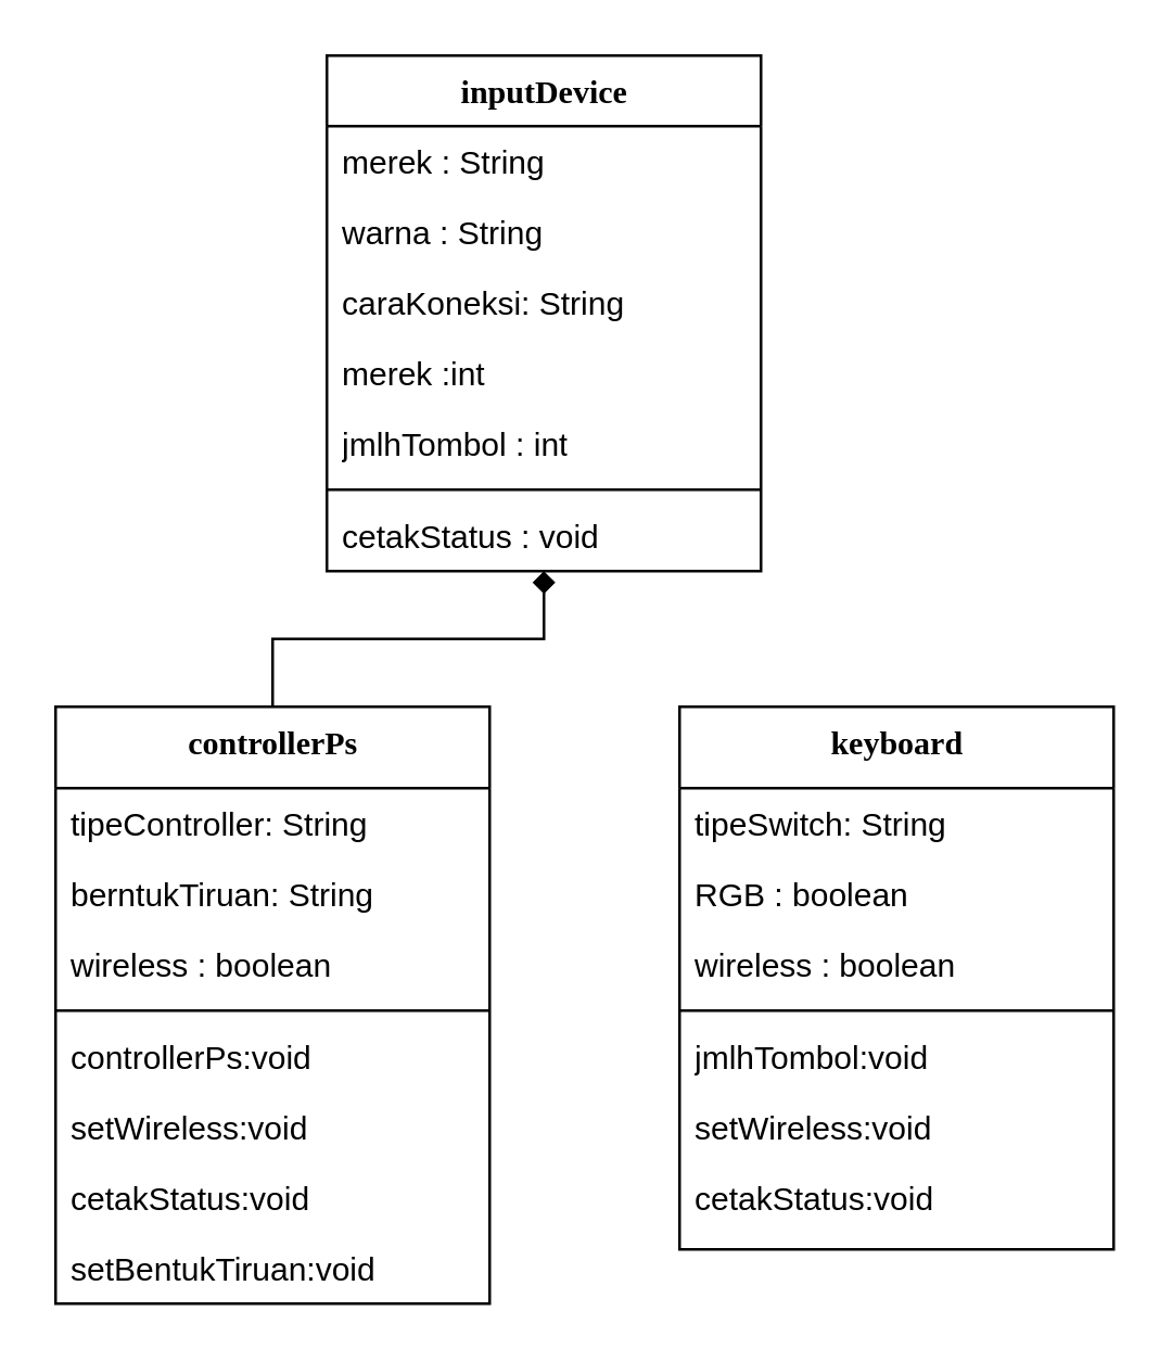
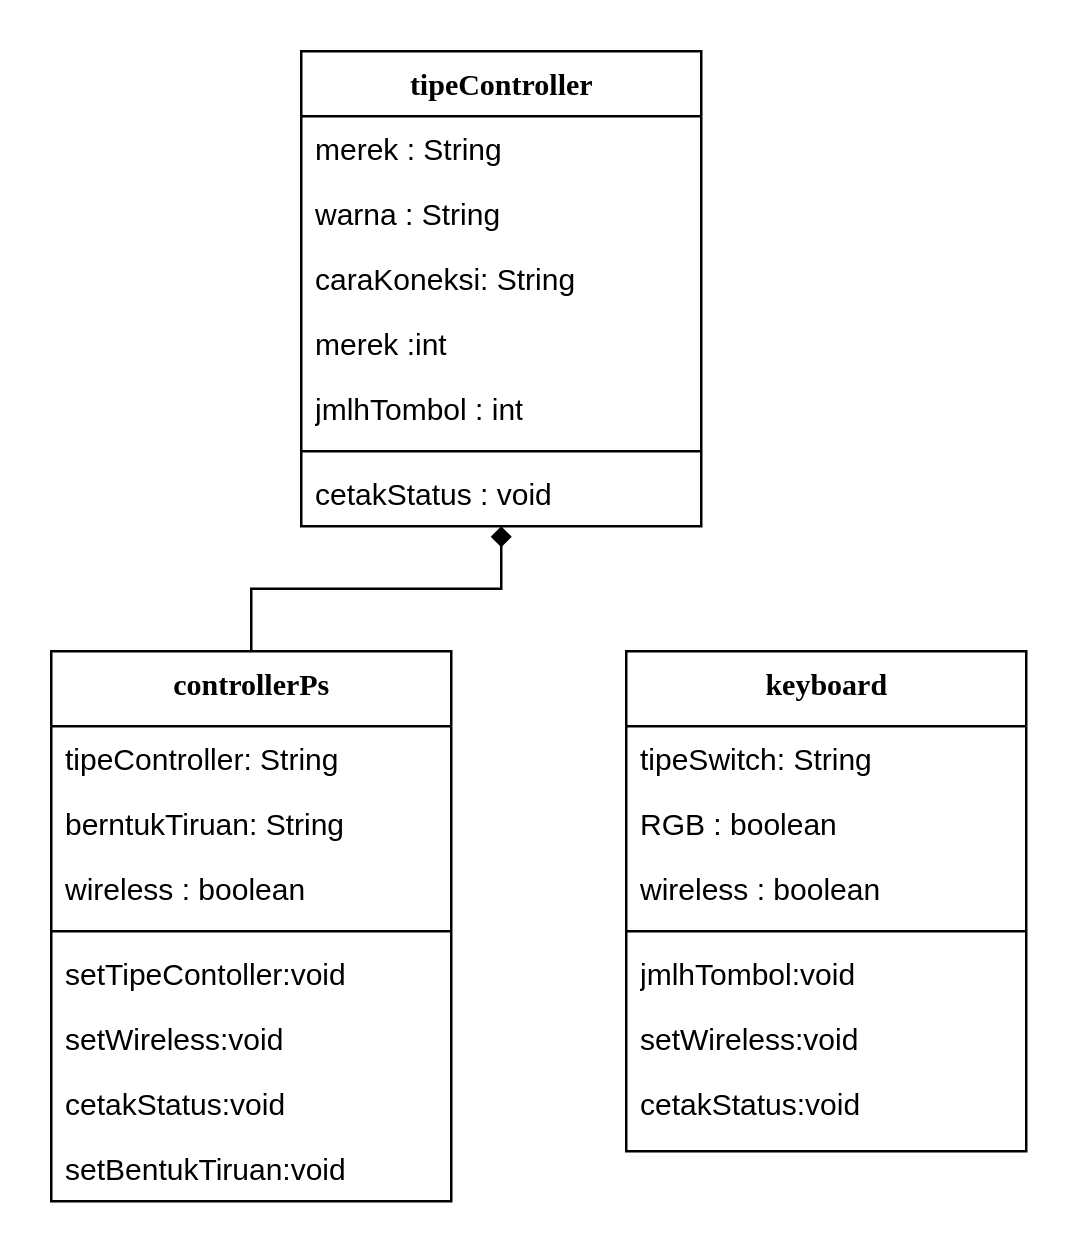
  <mxCell id="0" />
  <mxCell id="1" parent="0" />
- <mxCell id="2" value="inputDevice" style="swimlane;html=1;fontStyle=1;align=center;verticalAlign=top;childLayout=stackLayout;horizontal=1;startSize=26;horizontalStack=0;resizeParent=1;resizeLast=0;collapsible=1;marginBottom=0;swimlaneFillColor=#ffffff;rounded=0;shadow=0;comic=0;labelBackgroundColor=none;strokeWidth=1;fillColor=none;fontFamily=Verdana;fontSize=12" vertex="1" parent="1"><mxGeometry x="120" y="20" width="160" height="190" as="geometry" /></mxCell>
+ <mxCell id="2" value="tipeController" style="swimlane;html=1;fontStyle=1;align=center;verticalAlign=top;childLayout=stackLayout;horizontal=1;startSize=26;horizontalStack=0;resizeParent=1;resizeLast=0;collapsible=1;marginBottom=0;swimlaneFillColor=#ffffff;rounded=0;shadow=0;comic=0;labelBackgroundColor=none;strokeWidth=1;fillColor=none;fontFamily=Verdana;fontSize=12" vertex="1" parent="1"><mxGeometry x="120" y="20" width="160" height="190" as="geometry" /></mxCell>
  <mxCell id="3" value="merek : String" style="text;html=1;strokeColor=none;fillColor=none;align=left;verticalAlign=top;spacingLeft=4;spacingRight=4;whiteSpace=wrap;overflow=hidden;rotatable=0;points=[[0,0.5],[1,0.5]];portConstraint=eastwest;" vertex="1" parent="2"><mxGeometry y="26" width="160" height="26" as="geometry" /></mxCell>
  <mxCell id="4" value="warna : String" style="text;html=1;strokeColor=none;fillColor=none;align=left;verticalAlign=top;spacingLeft=4;spacingRight=4;whiteSpace=wrap;overflow=hidden;rotatable=0;points=[[0,0.5],[1,0.5]];portConstraint=eastwest;" vertex="1" parent="2"><mxGeometry y="52" width="160" height="26" as="geometry" /></mxCell>
  <mxCell id="5" value="caraKoneksi: String" style="text;html=1;strokeColor=none;fillColor=none;align=left;verticalAlign=top;spacingLeft=4;spacingRight=4;whiteSpace=wrap;overflow=hidden;rotatable=0;points=[[0,0.5],[1,0.5]];portConstraint=eastwest;" vertex="1" parent="2"><mxGeometry y="78" width="160" height="26" as="geometry" /></mxCell>
  <mxCell id="6" value="merek :int" style="text;html=1;strokeColor=none;fillColor=none;align=left;verticalAlign=top;spacingLeft=4;spacingRight=4;whiteSpace=wrap;overflow=hidden;rotatable=0;points=[[0,0.5],[1,0.5]];portConstraint=eastwest;" vertex="1" parent="2"><mxGeometry y="104" width="160" height="26" as="geometry" /></mxCell>
  <mxCell id="7" value="jmlhTombol : int" style="text;html=1;strokeColor=none;fillColor=none;align=left;verticalAlign=top;spacingLeft=4;spacingRight=4;whiteSpace=wrap;overflow=hidden;rotatable=0;points=[[0,0.5],[1,0.5]];portConstraint=eastwest;" vertex="1" parent="2"><mxGeometry y="130" width="160" height="26" as="geometry" /></mxCell>
  <mxCell id="8" value="" style="line;html=1;strokeWidth=1;fillColor=none;align=left;verticalAlign=middle;spacingTop=-1;spacingLeft=3;spacingRight=3;rotatable=0;labelPosition=right;points=[];portConstraint=eastwest;" vertex="1" parent="2"><mxGeometry y="156" width="160" height="8" as="geometry" /></mxCell>
  <mxCell id="9" value="cetakStatus : void" style="text;html=1;strokeColor=none;fillColor=none;align=left;verticalAlign=top;spacingLeft=4;spacingRight=4;whiteSpace=wrap;overflow=hidden;rotatable=0;points=[[0,0.5],[1,0.5]];portConstraint=eastwest;" vertex="1" parent="2"><mxGeometry y="164" width="160" height="26" as="geometry" /></mxCell>
  <mxCell id="10" value="keyboard" style="swimlane;html=1;fontStyle=1;align=center;verticalAlign=top;childLayout=stackLayout;horizontal=1;startSize=30;horizontalStack=0;resizeParent=1;resizeLast=0;collapsible=1;marginBottom=0;swimlaneFillColor=#ffffff;rounded=0;shadow=0;comic=0;labelBackgroundColor=none;strokeWidth=1;fillColor=none;fontFamily=Verdana;fontSize=12" vertex="1" parent="1"><mxGeometry x="250" y="260" width="160" height="200" as="geometry" /></mxCell>
  <mxCell id="11" value="tipeSwitch: String" style="text;html=1;strokeColor=none;fillColor=none;align=left;verticalAlign=top;spacingLeft=4;spacingRight=4;whiteSpace=wrap;overflow=hidden;rotatable=0;points=[[0,0.5],[1,0.5]];portConstraint=eastwest;" vertex="1" parent="10"><mxGeometry y="30" width="160" height="26" as="geometry" /></mxCell>
  <mxCell id="12" value="RGB : boolean" style="text;html=1;strokeColor=none;fillColor=none;align=left;verticalAlign=top;spacingLeft=4;spacingRight=4;whiteSpace=wrap;overflow=hidden;rotatable=0;points=[[0,0.5],[1,0.5]];portConstraint=eastwest;" vertex="1" parent="10"><mxGeometry y="56" width="160" height="26" as="geometry" /></mxCell>
  <mxCell id="13" value="wireless : boolean" style="text;html=1;strokeColor=none;fillColor=none;align=left;verticalAlign=top;spacingLeft=4;spacingRight=4;whiteSpace=wrap;overflow=hidden;rotatable=0;points=[[0,0.5],[1,0.5]];portConstraint=eastwest;" vertex="1" parent="10"><mxGeometry y="82" width="160" height="26" as="geometry" /></mxCell>
  <mxCell id="14" value="" style="line;html=1;strokeWidth=1;fillColor=none;align=left;verticalAlign=middle;spacingTop=-1;spacingLeft=3;spacingRight=3;rotatable=0;labelPosition=right;points=[];portConstraint=eastwest;" vertex="1" parent="10"><mxGeometry y="108" width="160" height="8" as="geometry" /></mxCell>
  <mxCell id="15" value="jmlhTombol:void" style="text;html=1;strokeColor=none;fillColor=none;align=left;verticalAlign=top;spacingLeft=4;spacingRight=4;whiteSpace=wrap;overflow=hidden;rotatable=0;points=[[0,0.5],[1,0.5]];portConstraint=eastwest;" vertex="1" parent="10"><mxGeometry y="116" width="160" height="26" as="geometry" /></mxCell>
  <mxCell id="16" value="setWireless:void" style="text;html=1;strokeColor=none;fillColor=none;align=left;verticalAlign=top;spacingLeft=4;spacingRight=4;whiteSpace=wrap;overflow=hidden;rotatable=0;points=[[0,0.5],[1,0.5]];portConstraint=eastwest;" vertex="1" parent="10"><mxGeometry y="142" width="160" height="26" as="geometry" /></mxCell>
  <mxCell id="17" value="cetakStatus:void" style="text;html=1;strokeColor=none;fillColor=none;align=left;verticalAlign=top;spacingLeft=4;spacingRight=4;whiteSpace=wrap;overflow=hidden;rotatable=0;points=[[0,0.5],[1,0.5]];portConstraint=eastwest;" vertex="1" parent="10"><mxGeometry y="168" width="160" height="26" as="geometry" /></mxCell>
  <mxCell id="18" style="edgeStyle=orthogonalEdgeStyle;rounded=0;orthogonalLoop=1;jettySize=auto;html=1;endArrow=diamond;" edge="1" parent="1" source="19" target="2"><mxGeometry relative="1" as="geometry" /></mxCell>
  <mxCell id="19" value="controllerPs" style="swimlane;html=1;fontStyle=1;align=center;verticalAlign=top;childLayout=stackLayout;horizontal=1;startSize=30;horizontalStack=0;resizeParent=1;resizeLast=0;collapsible=1;marginBottom=0;swimlaneFillColor=#ffffff;rounded=0;shadow=0;comic=0;labelBackgroundColor=none;strokeWidth=1;fillColor=none;fontFamily=Verdana;fontSize=12" vertex="1" parent="1"><mxGeometry x="20" y="260" width="160" height="220" as="geometry" /></mxCell>
  <mxCell id="20" value="tipeController: String" style="text;html=1;strokeColor=none;fillColor=none;align=left;verticalAlign=top;spacingLeft=4;spacingRight=4;whiteSpace=wrap;overflow=hidden;rotatable=0;points=[[0,0.5],[1,0.5]];portConstraint=eastwest;" vertex="1" parent="19"><mxGeometry y="30" width="160" height="26" as="geometry" /></mxCell>
  <mxCell id="21" value="berntukTiruan: String" style="text;html=1;strokeColor=none;fillColor=none;align=left;verticalAlign=top;spacingLeft=4;spacingRight=4;whiteSpace=wrap;overflow=hidden;rotatable=0;points=[[0,0.5],[1,0.5]];portConstraint=eastwest;" vertex="1" parent="19"><mxGeometry y="56" width="160" height="26" as="geometry" /></mxCell>
  <mxCell id="22" value="wireless : boolean" style="text;html=1;strokeColor=none;fillColor=none;align=left;verticalAlign=top;spacingLeft=4;spacingRight=4;whiteSpace=wrap;overflow=hidden;rotatable=0;points=[[0,0.5],[1,0.5]];portConstraint=eastwest;" vertex="1" parent="19"><mxGeometry y="82" width="160" height="26" as="geometry" /></mxCell>
  <mxCell id="23" value="" style="line;html=1;strokeWidth=1;fillColor=none;align=left;verticalAlign=middle;spacingTop=-1;spacingLeft=3;spacingRight=3;rotatable=0;labelPosition=right;points=[];portConstraint=eastwest;" vertex="1" parent="19"><mxGeometry y="108" width="160" height="8" as="geometry" /></mxCell>
- <mxCell id="24" value="controllerPs:void" style="text;html=1;strokeColor=none;fillColor=none;align=left;verticalAlign=top;spacingLeft=4;spacingRight=4;whiteSpace=wrap;overflow=hidden;rotatable=0;points=[[0,0.5],[1,0.5]];portConstraint=eastwest;" vertex="1" parent="19"><mxGeometry y="116" width="160" height="26" as="geometry" /></mxCell>
+ <mxCell id="24" value="setTipeContoller:void" style="text;html=1;strokeColor=none;fillColor=none;align=left;verticalAlign=top;spacingLeft=4;spacingRight=4;whiteSpace=wrap;overflow=hidden;rotatable=0;points=[[0,0.5],[1,0.5]];portConstraint=eastwest;" vertex="1" parent="19"><mxGeometry y="116" width="160" height="26" as="geometry" /></mxCell>
  <mxCell id="25" value="setWireless:void" style="text;html=1;strokeColor=none;fillColor=none;align=left;verticalAlign=top;spacingLeft=4;spacingRight=4;whiteSpace=wrap;overflow=hidden;rotatable=0;points=[[0,0.5],[1,0.5]];portConstraint=eastwest;" vertex="1" parent="19"><mxGeometry y="142" width="160" height="26" as="geometry" /></mxCell>
  <mxCell id="26" value="cetakStatus:void" style="text;html=1;strokeColor=none;fillColor=none;align=left;verticalAlign=top;spacingLeft=4;spacingRight=4;whiteSpace=wrap;overflow=hidden;rotatable=0;points=[[0,0.5],[1,0.5]];portConstraint=eastwest;" vertex="1" parent="19"><mxGeometry y="168" width="160" height="26" as="geometry" /></mxCell>
  <mxCell id="27" value="setBentukTiruan:void" style="text;html=1;strokeColor=none;fillColor=none;align=left;verticalAlign=top;spacingLeft=4;spacingRight=4;whiteSpace=wrap;overflow=hidden;rotatable=0;points=[[0,0.5],[1,0.5]];portConstraint=eastwest;" vertex="1" parent="19"><mxGeometry y="194" width="160" height="26" as="geometry" /></mxCell>
